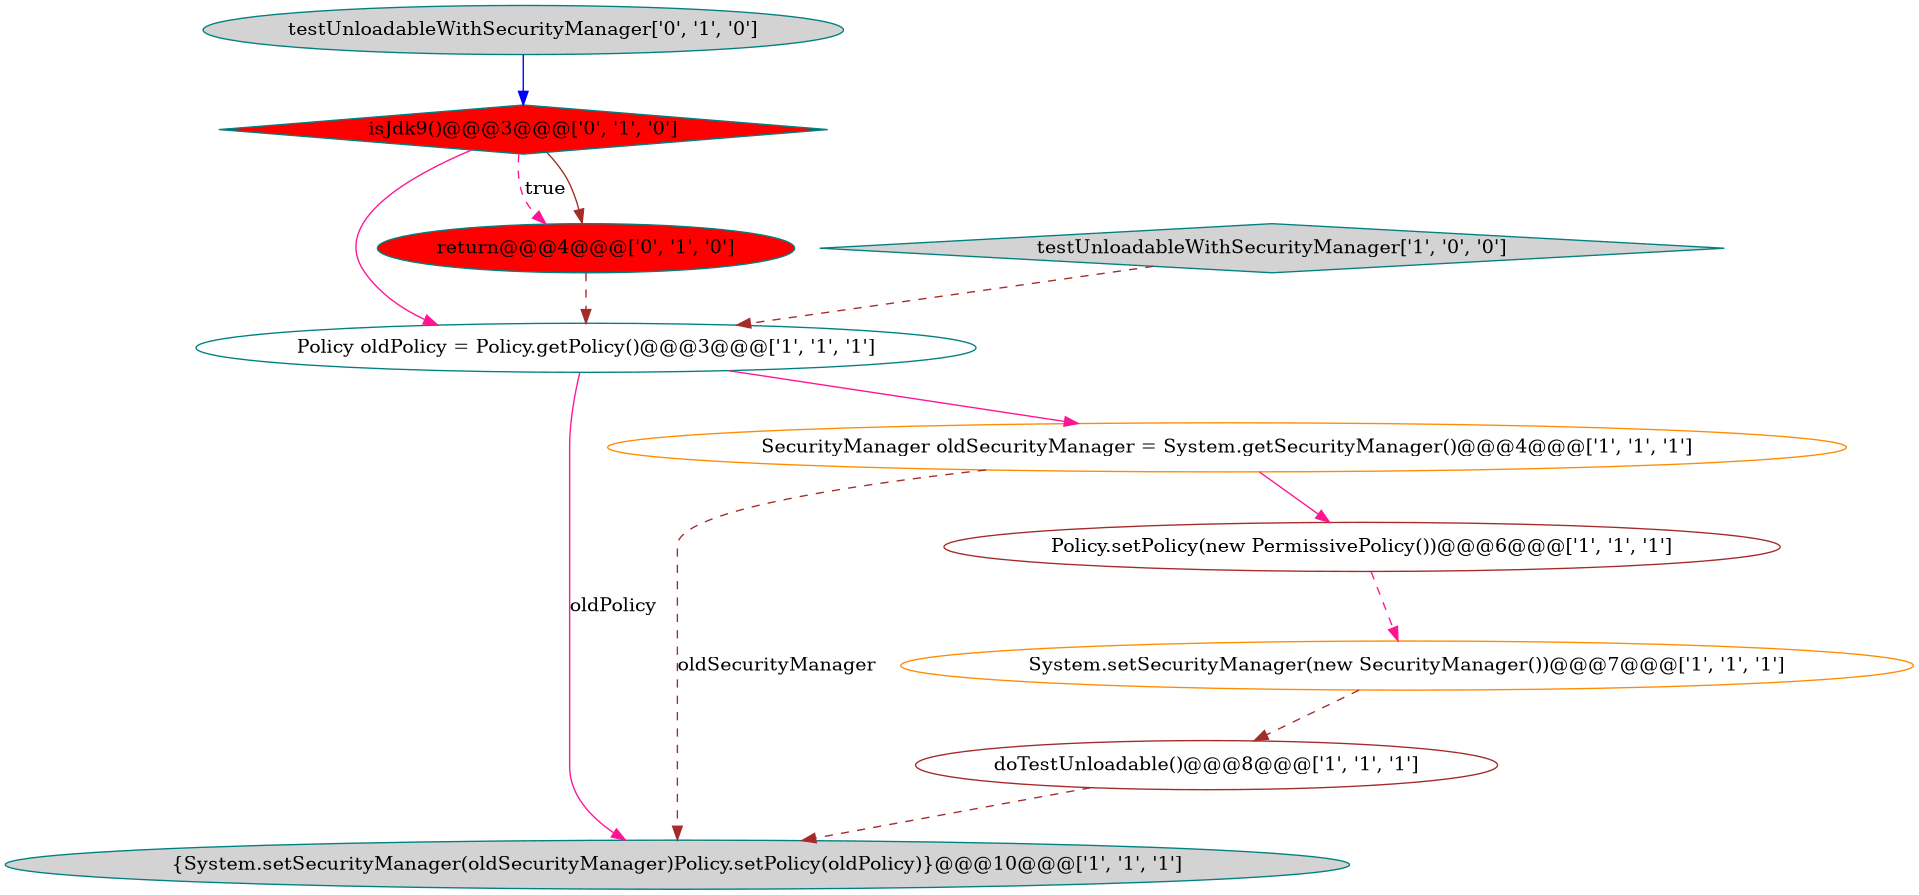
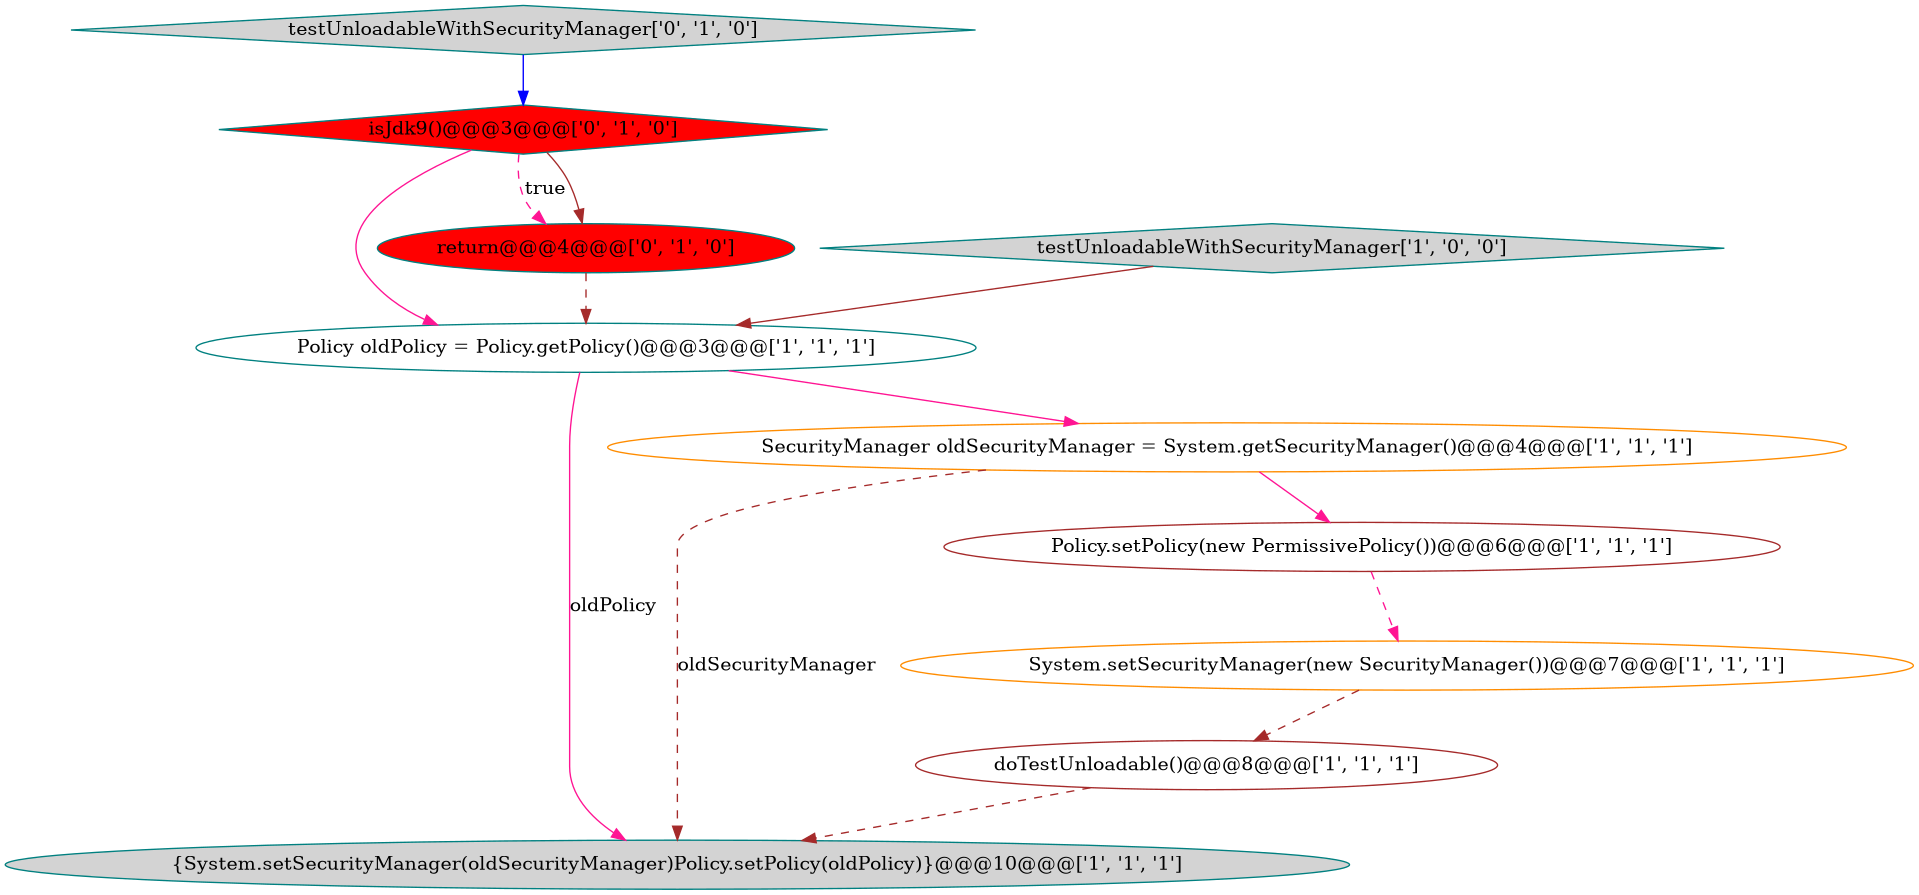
  digraph {
    node [color=teal fillcolor=white shape=ellipse style=filled]
    edge [color=deeppink style=dashed]
    n1 [label="Policy oldPolicy = Policy.getPolicy()@@@3@@@['1', '1', '1']"]
    n2 [fillcolor=lightgray label="{System.setSecurityManager(oldSecurityManager)Policy.setPolicy(oldPolicy)}@@@10@@@['1', '1', '1']"]
    n3 [color=darkorange label="SecurityManager oldSecurityManager = System.getSecurityManager()@@@4@@@['1', '1', '1']"]
    n4 [color=brown label="doTestUnloadable()@@@8@@@['1', '1', '1']"]
    n5 [color=darkorange label="System.setSecurityManager(new SecurityManager())@@@7@@@['1', '1', '1']"]
-   n6 [fillcolor=lightgray label="testUnloadableWithSecurityManager['0', '1', '0']"]
+   n6 [fillcolor=lightgray label="testUnloadableWithSecurityManager['0', '1', '0']" shape=diamond]
    n7 [fillcolor=red label="isJdk9()@@@3@@@['0', '1', '0']" shape=diamond]
    n8 [fillcolor=red label="return@@@4@@@['0', '1', '0']"]
    n9 [color=brown label="Policy.setPolicy(new PermissivePolicy())@@@6@@@['1', '1', '1']"]
    n10 [fillcolor=lightgray label="testUnloadableWithSecurityManager['1', '0', '0']" shape=diamond]
    n1 -> n2 [label=oldPolicy style=solid]
    n1 -> n3 [style=solid]
    n3 -> n2 [color=brown label=oldSecurityManager]
    n3 -> n9 [style=solid]
    n4 -> n2 [color=brown]
    n5 -> n4 [color=brown]
    n6 -> n7 [color=blue style=solid]
    n7 -> n1 [style=solid]
    n7 -> n8 [label=true]
    n7 -> n8 [color=brown style=solid]
    n8 -> n1 [color=brown]
    n9 -> n5
-   n10 -> n1 [color=brown]
+   n10 -> n1 [color=brown style=solid]
  }
